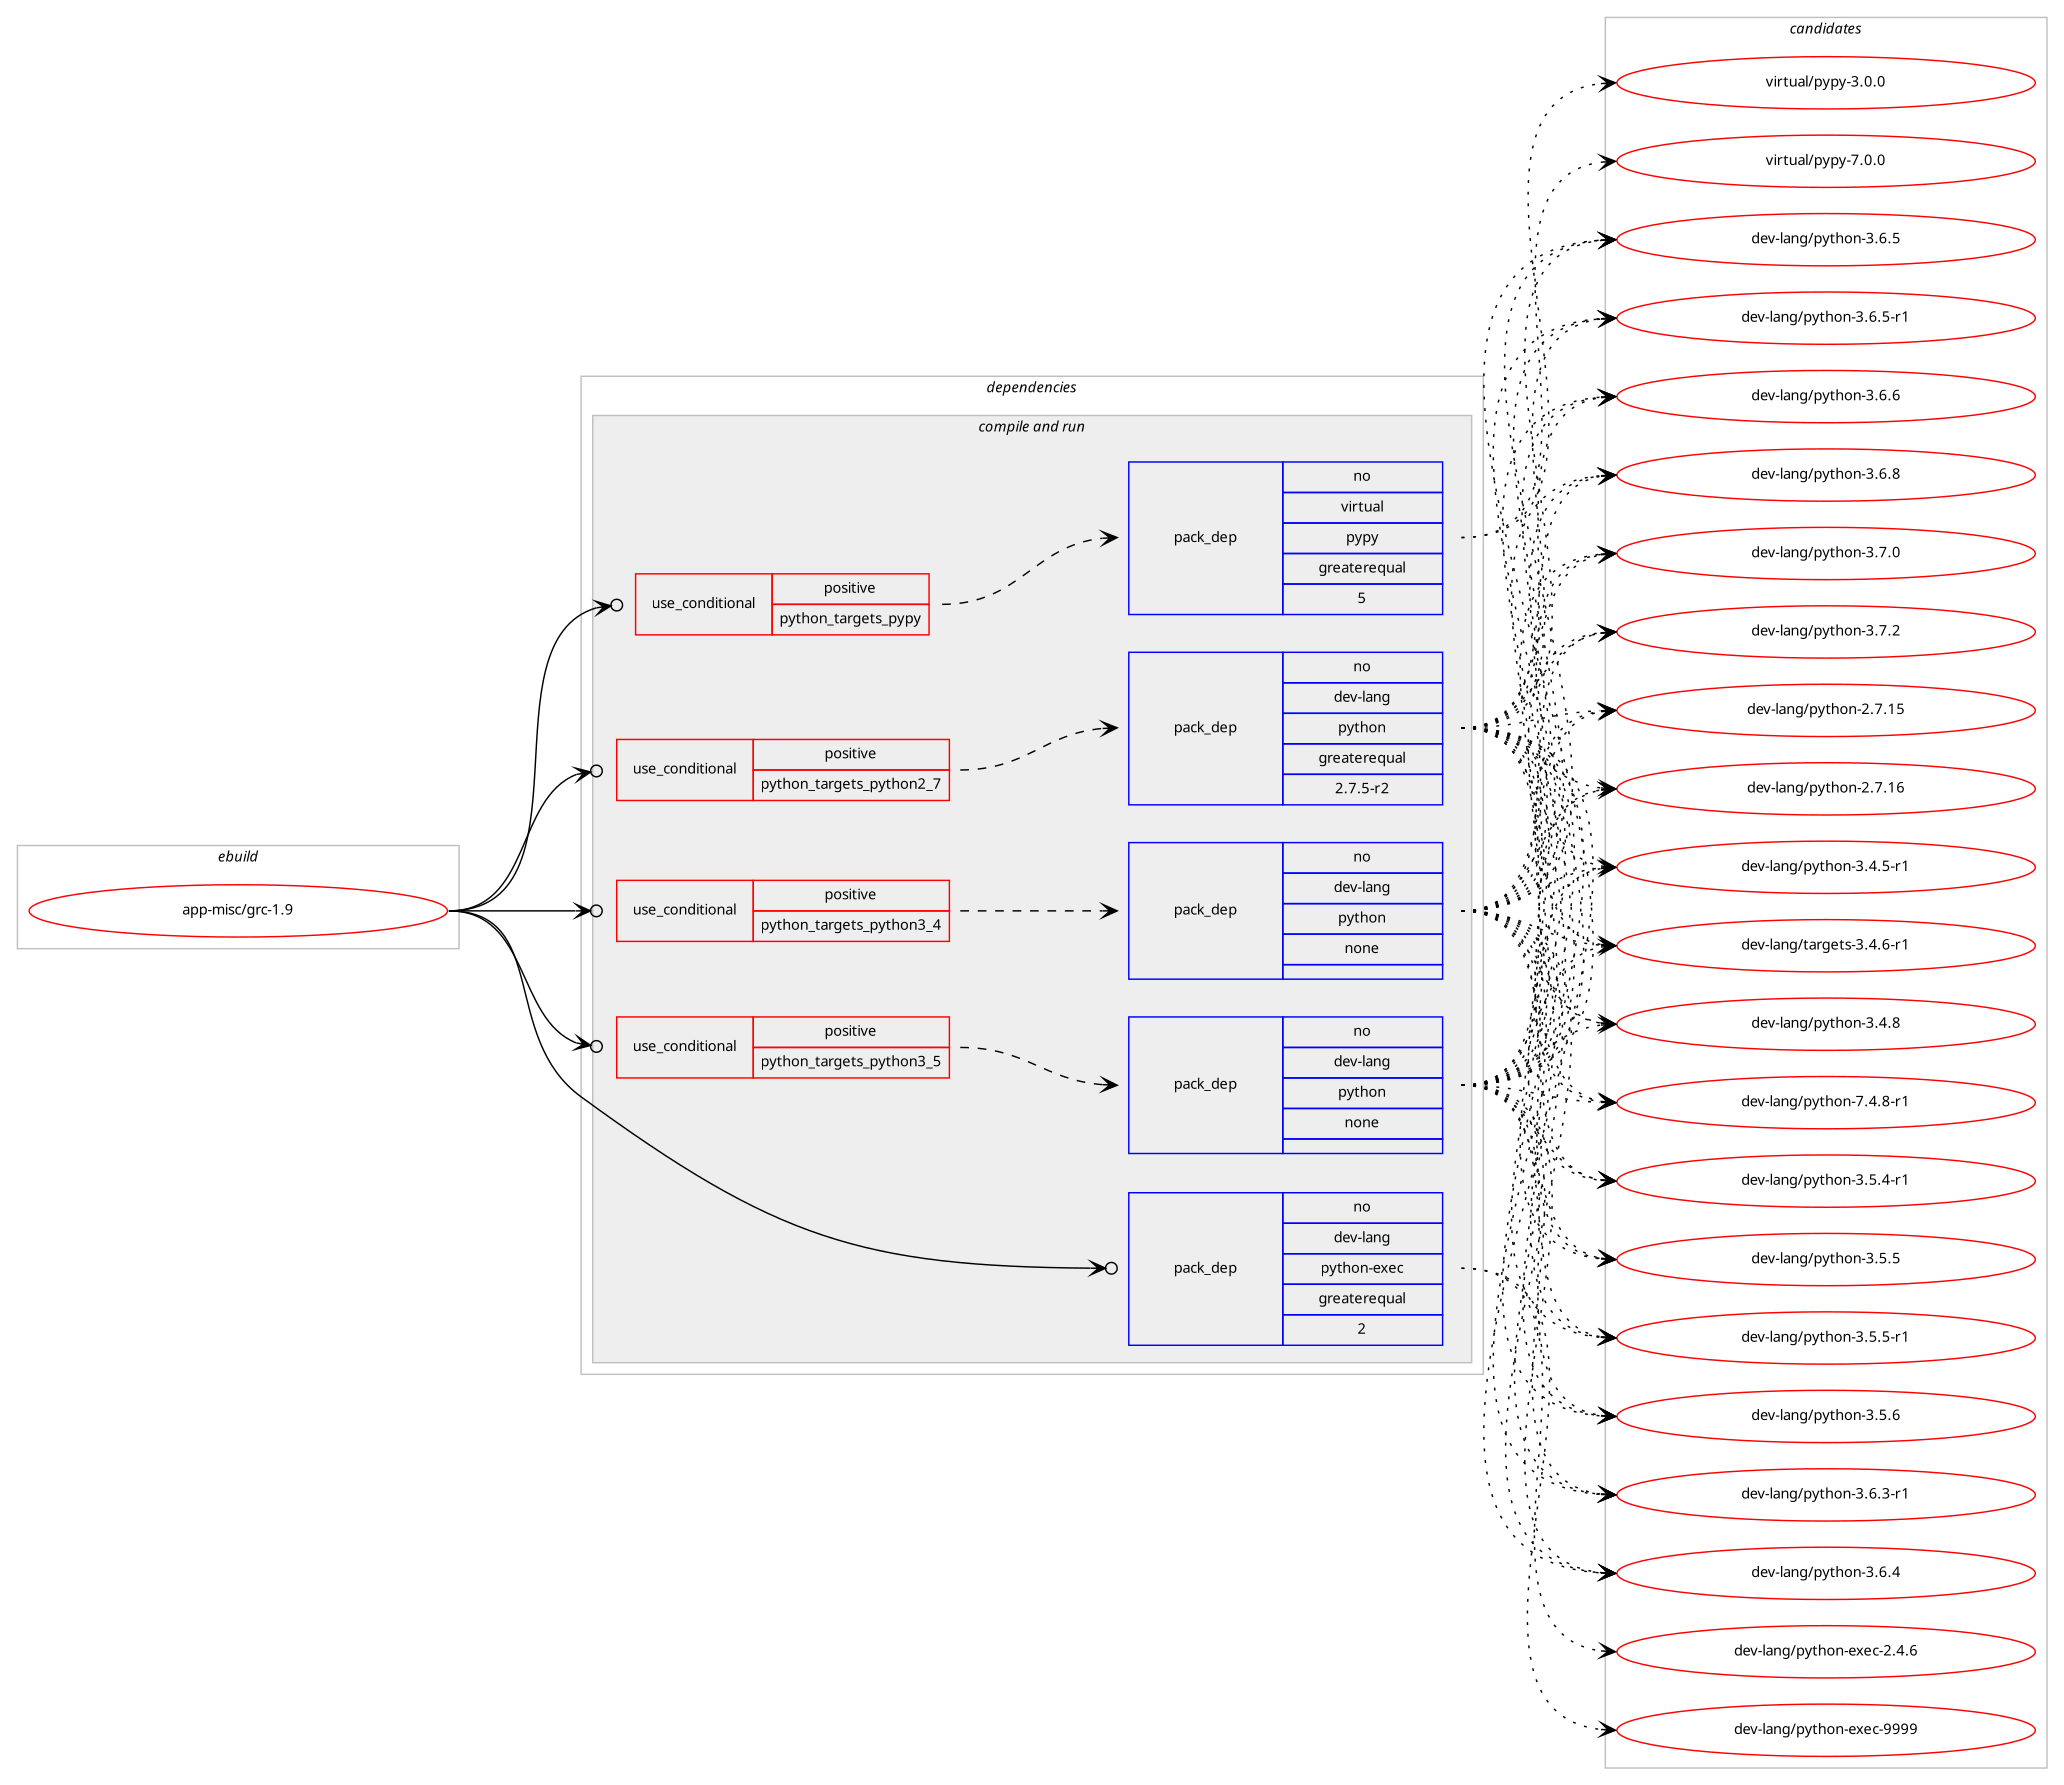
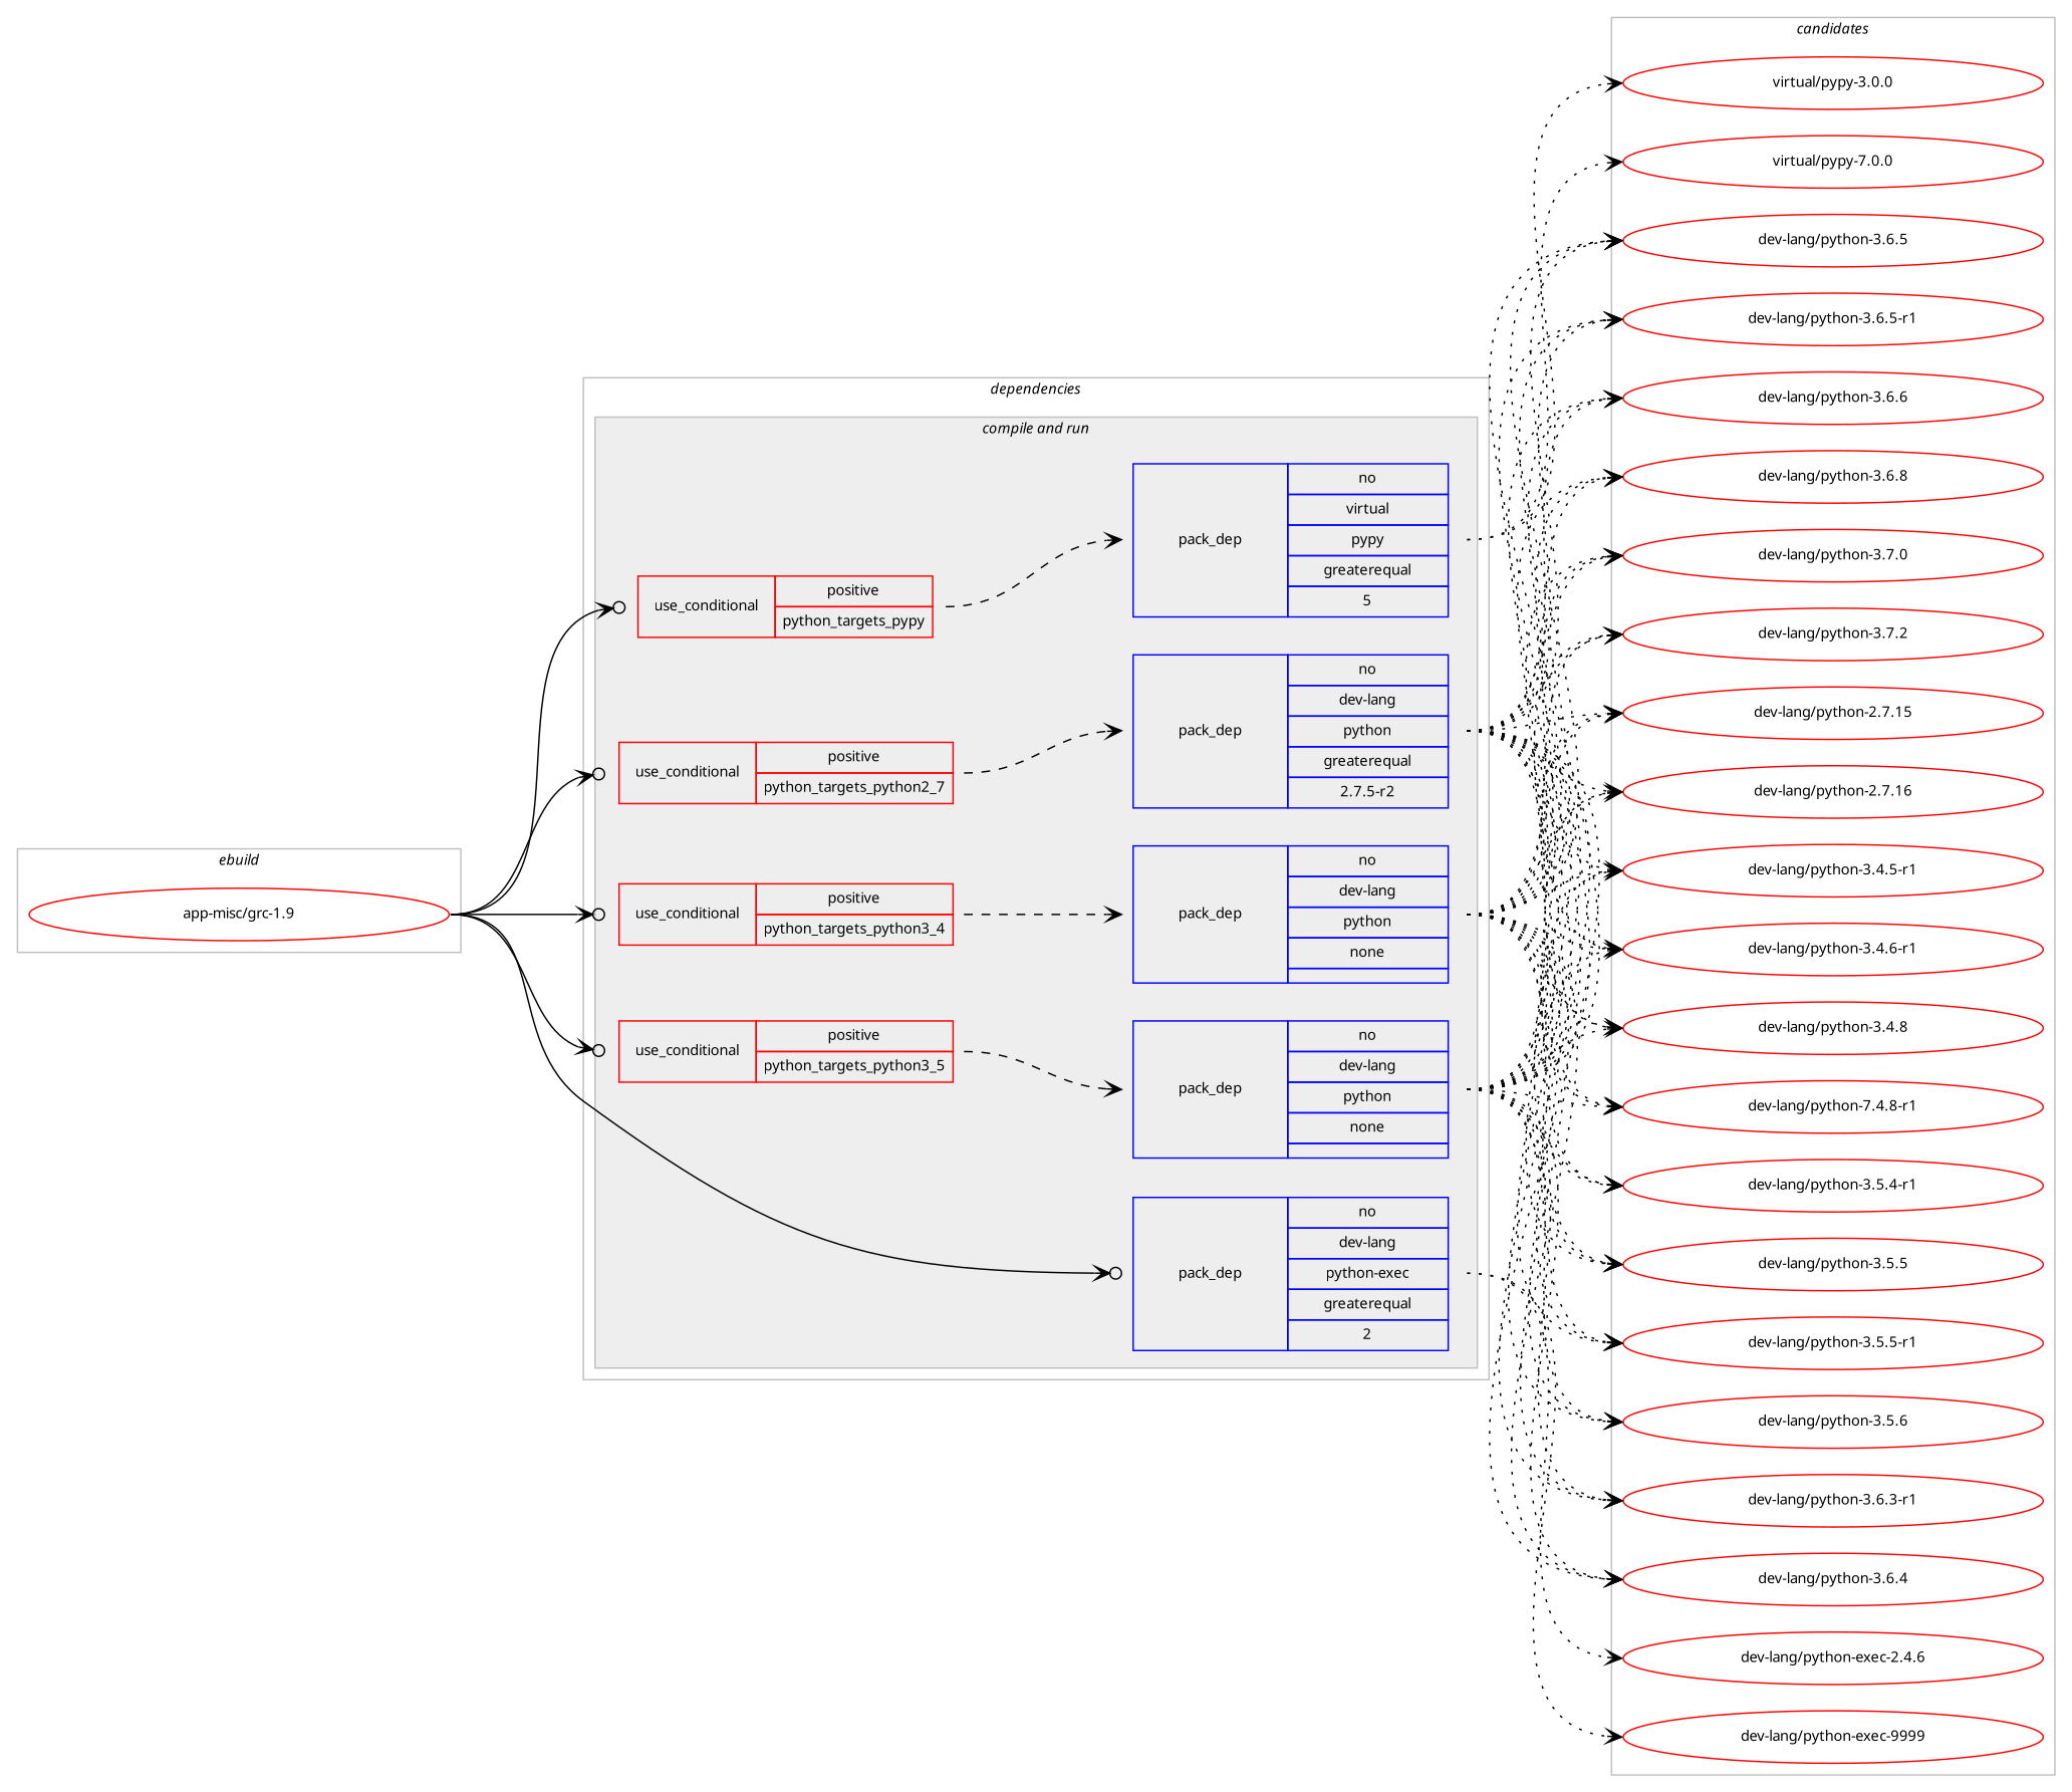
  digraph {
    compound=true
    concentrate=true
    fontname="Noto Sans"
    fontsize=10
    newrank=true
    rankdir=LR
    ranksep=1.5
    node [color=red fontname="Noto Sans" fontsize=10]
    edge [arrowhead=vee fontname="Noto Sans" headport=w style=dotted tailport=e weight=100]
    n1 [label="app-misc/grc-1.9" width=4]
    n2 [color=blue label=<<TABLE BORDER="0" CELLBORDER="1" CELLSPACING="0" CELLPADDING="4" WIDTH="220"><TR><TD ROWSPAN="6" CELLPADDING="30">pack_dep</TD></TR><TR><TD WIDTH="110">no</TD></TR><TR><TD>virtual</TD></TR><TR><TD>pypy</TD></TR><TR><TD>greaterequal</TD></TR><TR><TD>5</TD></TR></TABLE>> shape=none]
    n3 [label=<<TABLE BORDER="0" CELLBORDER="1" CELLSPACING="0" CELLPADDING="4"><TR><TD ROWSPAN="3" CELLPADDING="10">use_conditional</TD></TR><TR><TD>positive</TD></TR><TR><TD>python_targets_pypy</TD></TR></TABLE>> shape=none]
    n4 [color=blue label=<<TABLE BORDER="0" CELLBORDER="1" CELLSPACING="0" CELLPADDING="4" WIDTH="220"><TR><TD ROWSPAN="6" CELLPADDING="30">pack_dep</TD></TR><TR><TD WIDTH="110">no</TD></TR><TR><TD>dev-lang</TD></TR><TR><TD>python</TD></TR><TR><TD>greaterequal</TD></TR><TR><TD>2.7.5-r2</TD></TR></TABLE>> shape=none]
    n5 [label=<<TABLE BORDER="0" CELLBORDER="1" CELLSPACING="0" CELLPADDING="4"><TR><TD ROWSPAN="3" CELLPADDING="10">use_conditional</TD></TR><TR><TD>positive</TD></TR><TR><TD>python_targets_python2_7</TD></TR></TABLE>> shape=none]
    n6 [color=blue label=<<TABLE BORDER="0" CELLBORDER="1" CELLSPACING="0" CELLPADDING="4" WIDTH="220"><TR><TD ROWSPAN="6" CELLPADDING="30">pack_dep</TD></TR><TR><TD WIDTH="110">no</TD></TR><TR><TD>dev-lang</TD></TR><TR><TD>python</TD></TR><TR><TD>none</TD></TR><TR><TD></TD></TR></TABLE>> shape=none]
    n7 [label=<<TABLE BORDER="0" CELLBORDER="1" CELLSPACING="0" CELLPADDING="4"><TR><TD ROWSPAN="3" CELLPADDING="10">use_conditional</TD></TR><TR><TD>positive</TD></TR><TR><TD>python_targets_python3_4</TD></TR></TABLE>> shape=none]
    n8 [color=blue label=<<TABLE BORDER="0" CELLBORDER="1" CELLSPACING="0" CELLPADDING="4" WIDTH="220"><TR><TD ROWSPAN="6" CELLPADDING="30">pack_dep</TD></TR><TR><TD WIDTH="110">no</TD></TR><TR><TD>dev-lang</TD></TR><TR><TD>python</TD></TR><TR><TD>none</TD></TR><TR><TD></TD></TR></TABLE>> shape=none]
    n9 [label=<<TABLE BORDER="0" CELLBORDER="1" CELLSPACING="0" CELLPADDING="4"><TR><TD ROWSPAN="3" CELLPADDING="10">use_conditional</TD></TR><TR><TD>positive</TD></TR><TR><TD>python_targets_python3_5</TD></TR></TABLE>> shape=none]
    n10 [color=blue label=<<TABLE BORDER="0" CELLBORDER="1" CELLSPACING="0" CELLPADDING="4" WIDTH="220"><TR><TD ROWSPAN="6" CELLPADDING="30">pack_dep</TD></TR><TR><TD WIDTH="110">no</TD></TR><TR><TD>dev-lang</TD></TR><TR><TD>python-exec</TD></TR><TR><TD>greaterequal</TD></TR><TR><TD>2</TD></TR></TABLE>> shape=none]
    n11 [label="virtual/pypy-3.0.0" width=4]
    n12 [label="virtual/pypy-7.0.0" width=4]
    n13 [label="dev-lang/python-2.7.15" width=4]
    n14 [label="dev-lang/python-2.7.16" width=4]
    n15 [label="dev-lang/python-3.4.5-r1" width=4]
-   n16 [label="dev-lang/targets-3.4.6-r1" width=4]
+   n16 [label="dev-lang/python-3.4.6-r1" width=4]
    n17 [label="dev-lang/python-3.4.8" width=4]
    n18 [label="dev-lang/python-7.4.8-r1" width=4]
    n19 [label="dev-lang/python-3.5.4-r1" width=4]
    n20 [label="dev-lang/python-3.5.5" width=4]
    n21 [label="dev-lang/python-3.5.5-r1" width=4]
    n22 [label="dev-lang/python-3.5.6" width=4]
    n23 [label="dev-lang/python-3.6.3-r1" width=4]
    n24 [label="dev-lang/python-3.6.4" width=4]
    n25 [label="dev-lang/python-3.6.5" width=4]
    n26 [label="dev-lang/python-3.6.5-r1" width=4]
    n27 [label="dev-lang/python-3.6.6" width=4]
    n28 [label="dev-lang/python-3.6.8" width=4]
    n29 [label="dev-lang/python-3.7.0" width=4]
    n30 [label="dev-lang/python-3.7.2" width=4]
    n31 [label="dev-lang/python-exec-2.4.6" width=4]
    n32 [label="dev-lang/python-exec-9999" width=4]
    subgraph cluster_1 {
      color=gray
      label=<<i>ebuild</i>>
      rank=same
      n1
    }
    subgraph cluster_2 {
      color=gray
      label=<<i>dependencies</i>>
      subgraph cluster_3 {
        color=gray
        fillcolor="#eeeeee"
        label=<<i>compile</i>>
        style=filled
      }
      subgraph cluster_4 {
        color=gray
        fillcolor="#eeeeee"
        label=<<i>compile and run</i>>
        style=filled
        subgraph sub_5 {
          color=gray
          fillcolor="#eeeeee"
          label=<<i>compile and run</i>>
          style=filled
          n3
          subgraph sub_6 {
            color=gray
            fillcolor="#eeeeee"
            label=<<i>compile and run</i>>
            style=filled
            n2
          }
        }
        subgraph sub_7 {
          color=gray
          fillcolor="#eeeeee"
          label=<<i>compile and run</i>>
          style=filled
          n5
          subgraph sub_8 {
            color=gray
            fillcolor="#eeeeee"
            label=<<i>compile and run</i>>
            style=filled
            n4
          }
        }
        subgraph sub_9 {
          color=gray
          fillcolor="#eeeeee"
          label=<<i>compile and run</i>>
          style=filled
          n7
          subgraph sub_10 {
            color=gray
            fillcolor="#eeeeee"
            label=<<i>compile and run</i>>
            style=filled
            n6
          }
        }
        subgraph sub_11 {
          color=gray
          fillcolor="#eeeeee"
          label=<<i>compile and run</i>>
          style=filled
          n9
          subgraph sub_12 {
            color=gray
            fillcolor="#eeeeee"
            label=<<i>compile and run</i>>
            style=filled
            n8
          }
        }
        subgraph sub_13 {
          color=gray
          fillcolor="#eeeeee"
          label=<<i>compile and run</i>>
          style=filled
          n10
        }
      }
      subgraph cluster_14 {
        color=gray
        fillcolor="#eeeeee"
        label=<<i>run</i>>
        style=filled
      }
    }
    subgraph cluster_15 {
      color=gray
      label=<<i>candidates</i>>
      rank=same
      subgraph sub_16 {
        color=black
        label=<<i>candidates</i>>
        nodesep=1
        rank=same
        n11
        n12
      }
      subgraph sub_17 {
        color=black
        label=<<i>candidates</i>>
        nodesep=1
        rank=same
        n13
        n14
        n15
        n16
        n17
        n18
        n19
        n20
        n21
        n22
        n23
        n24
        n25
        n26
        n27
        n28
        n29
        n30
      }
      subgraph sub_18 {
        color=black
        label=<<i>candidates</i>>
        nodesep=1
        rank=same
        n13
        n14
        n15
        n16
        n17
        n18
        n19
        n20
        n21
        n22
        n23
        n24
        n25
        n26
        n27
        n28
        n29
        n30
      }
      subgraph sub_19 {
        color=black
        label=<<i>candidates</i>>
        nodesep=1
        rank=same
        n13
        n14
        n15
        n16
        n17
        n18
        n19
        n20
        n21
        n22
        n23
        n24
        n25
        n26
        n27
        n28
        n29
        n30
      }
      subgraph sub_20 {
        color=black
        label=<<i>candidates</i>>
        nodesep=1
        rank=same
        n31
        n32
      }
    }
    n1 -> n3 [arrowhead=odotvee style=solid weight=20]
    n1 -> n5 [arrowhead=odotvee style=solid weight=20]
    n1 -> n7 [arrowhead=odotvee style=solid weight=20]
    n1 -> n9 [arrowhead=odotvee style=solid weight=20]
    n1 -> n10 [arrowhead=odotvee style=solid weight=20]
    n2 -> n11
    n2 -> n12
    n3 -> n2 [style=dashed weight=20]
    n4 -> n13
    n4 -> n14
    n4 -> n15
    n4 -> n16
    n4 -> n17
    n4 -> n18
    n4 -> n19
    n4 -> n20
    n4 -> n21
    n4 -> n22
    n4 -> n23
    n4 -> n24
    n4 -> n25
    n4 -> n26
    n4 -> n27
    n4 -> n28
    n4 -> n29
    n4 -> n30
    n5 -> n4 [style=dashed weight=20]
    n6 -> n13
    n6 -> n14
    n6 -> n15
    n6 -> n16
    n6 -> n17
    n6 -> n18
    n6 -> n19
    n6 -> n20
    n6 -> n21
    n6 -> n22
    n6 -> n23
    n6 -> n24
    n6 -> n25
    n6 -> n26
    n6 -> n27
    n6 -> n28
    n6 -> n29
    n6 -> n30
    n7 -> n6 [style=dashed weight=20]
    n8 -> n13
    n8 -> n14
    n8 -> n15
    n8 -> n16
    n8 -> n17
    n8 -> n18
    n8 -> n19
    n8 -> n20
    n8 -> n21
    n8 -> n22
    n8 -> n23
    n8 -> n24
    n8 -> n25
    n8 -> n26
    n8 -> n27
    n8 -> n28
    n8 -> n29
    n8 -> n30
    n9 -> n8 [style=dashed weight=20]
    n10 -> n31
    n10 -> n32
  }
